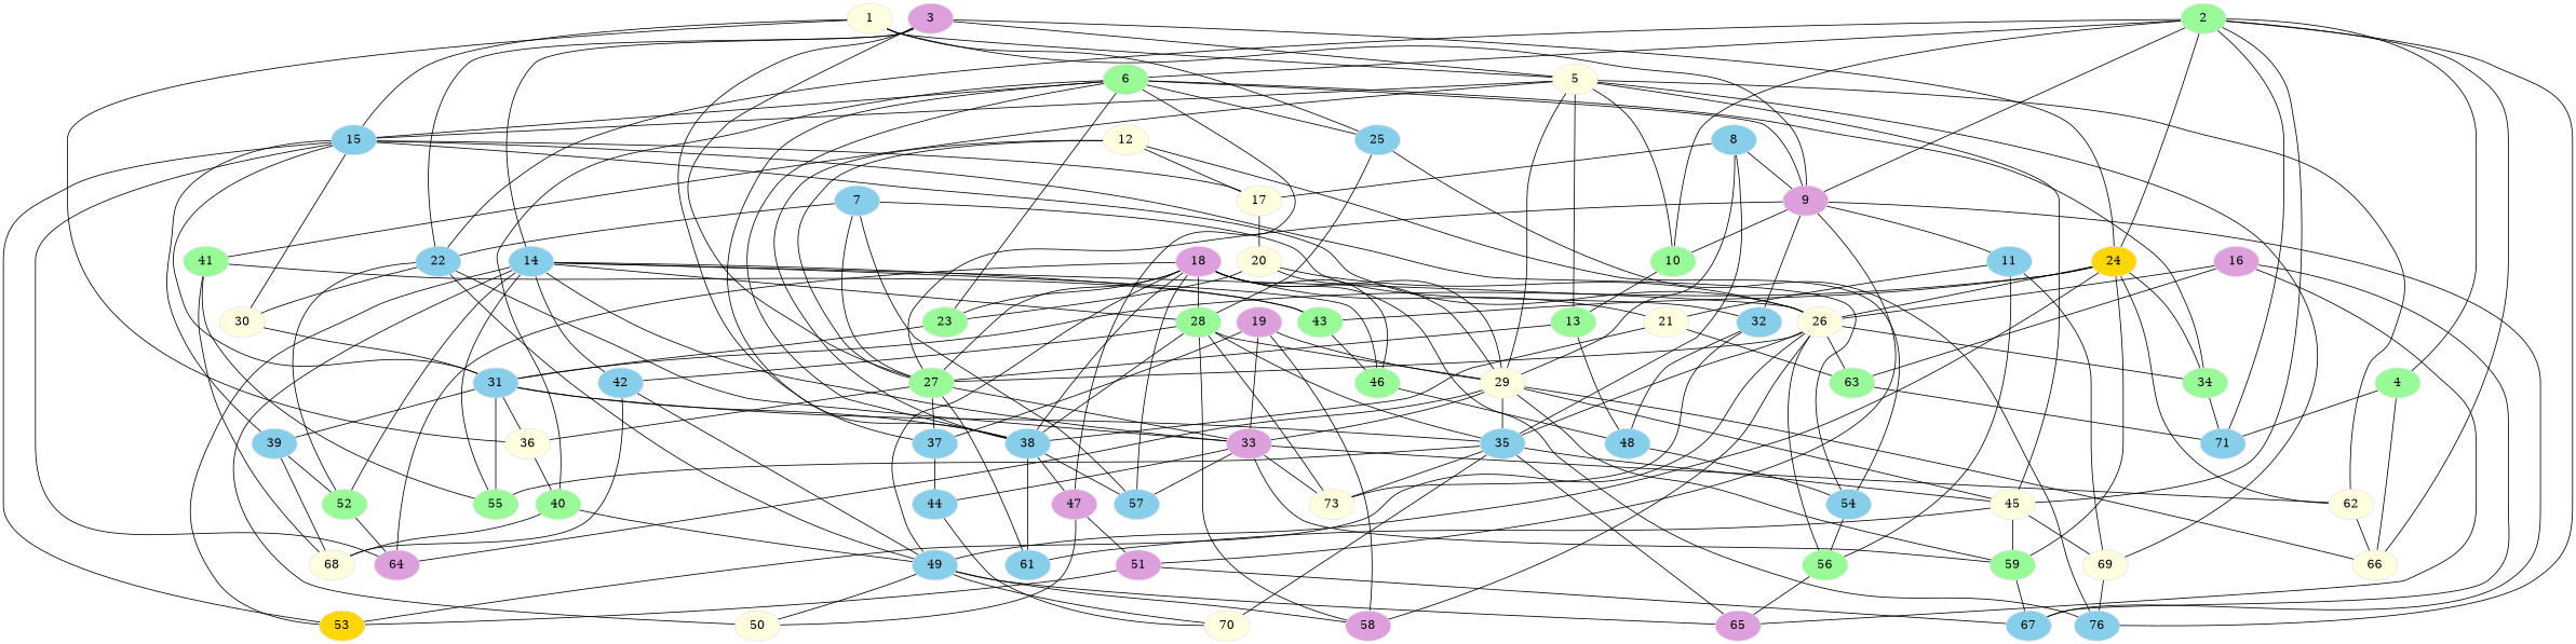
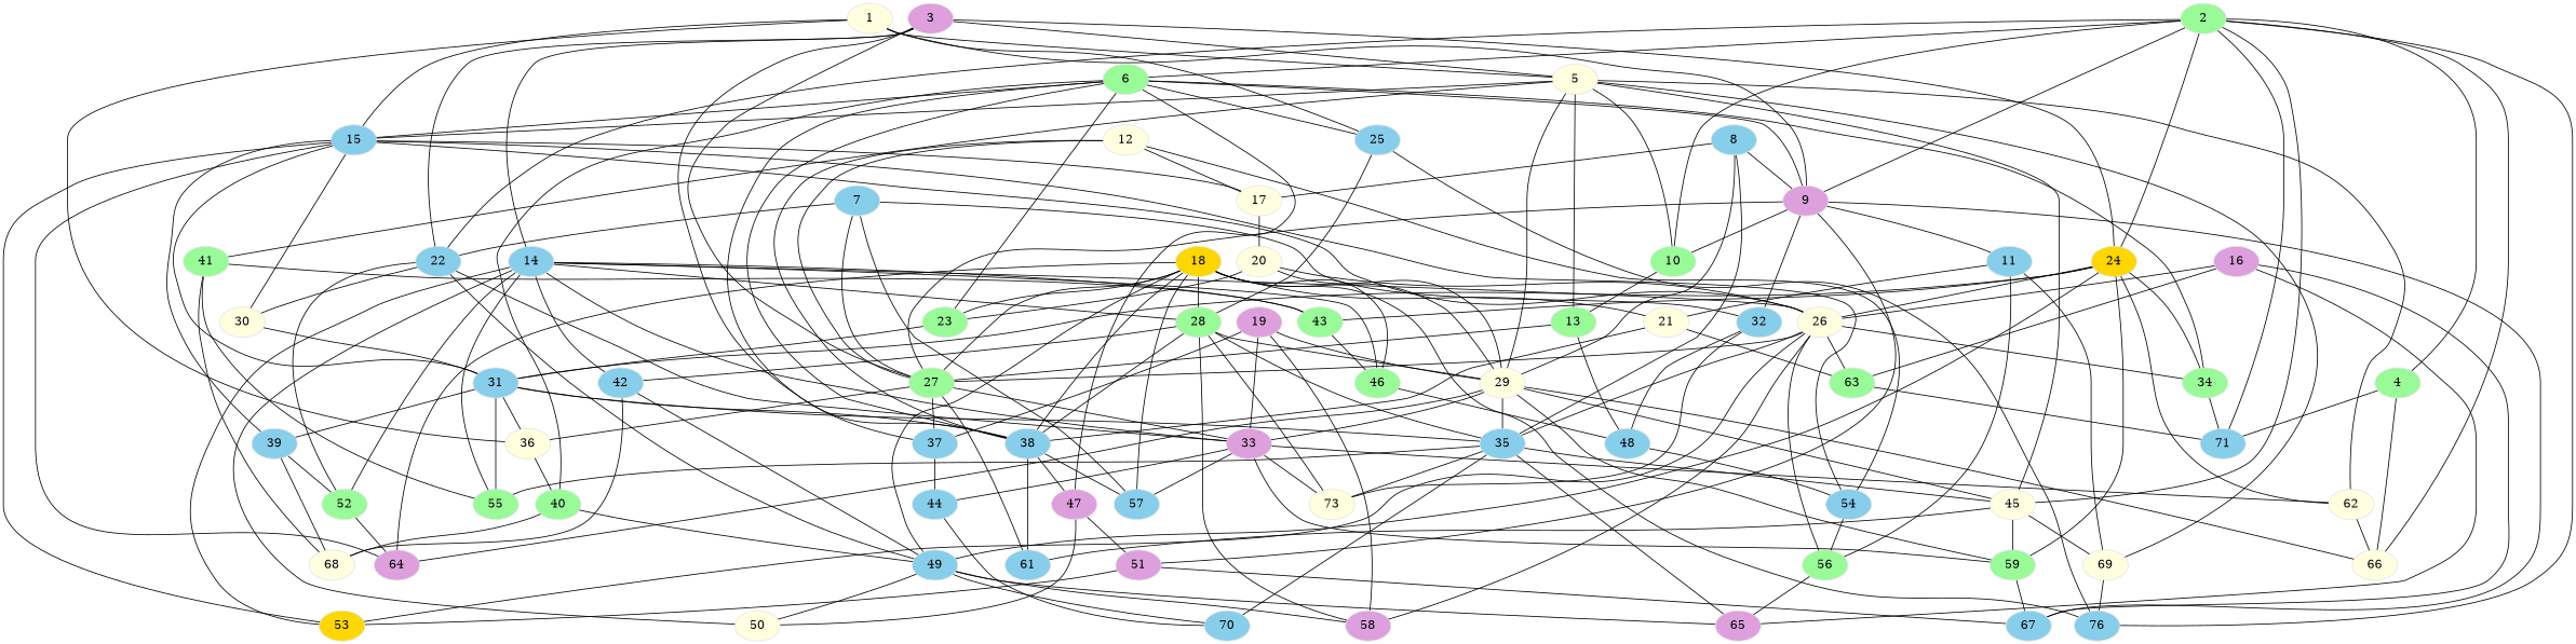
  graph {
    node [color=gray90 fillcolor=skyblue style=filled]
    edge [weight=1.0]
    1 [fillcolor=lightyellow]
    5 [fillcolor=lightyellow]
    9 [fillcolor=plum]
    15
    25
    36 [fillcolor=lightyellow]
    10 [fillcolor=palegreen]
    45 [fillcolor=lightyellow]
    13 [fillcolor=palegreen]
    29 [fillcolor=lightyellow]
    41 [fillcolor=palegreen]
    62 [fillcolor=lightyellow]
    69 [fillcolor=lightyellow]
    27 [fillcolor=palegreen]
    32
    11
    51 [fillcolor=plum]
    67
    17 [fillcolor=lightyellow]
    54
    26 [fillcolor=lightyellow]
    53 [fillcolor=gold]
    30 [fillcolor=lightyellow]
    31
    39
    64 [fillcolor=plum]
    n27 [label=76]
    28 [fillcolor=palegreen]
    40 [fillcolor=palegreen]
    2 [fillcolor=palegreen]
    4 [fillcolor=palegreen]
    6 [fillcolor=palegreen]
    22
    24 [fillcolor=gold]
    66 [fillcolor=lightyellow]
    71
    38
    23 [fillcolor=palegreen]
    34 [fillcolor=palegreen]
    37
    47 [fillcolor=plum]
    33 [fillcolor=plum]
    52 [fillcolor=palegreen]
    49
    43 [fillcolor=palegreen]
    59 [fillcolor=palegreen]
    61
    3 [fillcolor=plum]
    14
    42
    46 [fillcolor=palegreen]
    50 [fillcolor=lightyellow]
    55 [fillcolor=palegreen]
    57
    48
    35
    68 [fillcolor=lightyellow]
    44
    7
    73 [fillcolor=lightyellow]
    8
    20 [fillcolor=lightyellow]
    65 [fillcolor=plum]
-   70 [fillcolor=lightyellow]
+   70
    21 [fillcolor=lightyellow]
    56 [fillcolor=palegreen]
    63 [fillcolor=palegreen]
    12 [fillcolor=lightyellow]
    58 [fillcolor=plum]
    16 [fillcolor=plum]
-   18 [fillcolor=plum]
+   18 [fillcolor=gold]
    19 [fillcolor=plum]
    1 -- 5 [weight=2.0]
    1 -- 9
    1 -- 15
    1 -- 25
    1 -- 36
    5 -- 15
    5 -- 10
    5 -- 45 [weight=2.0]
    5 -- 13
    5 -- 29
    5 -- 41
    5 -- 62
    5 -- 69
    9 -- 10
    9 -- 27
    9 -- 32
    9 -- 11
    9 -- 51
    9 -- 67
    15 -- 17
    15 -- 54
    15 -- 26
    15 -- 53
    15 -- 30
    15 -- 31 [weight=2.0]
    15 -- 39
    15 -- 64
    25 -- n27
    25 -- 28
    36 -- 40
    10 -- 13
    45 -- 69
    45 -- 59 [weight=2.0]
    45 -- 61
    13 -- 27
    13 -- 48
    29 -- 45
    29 -- 64
    29 -- 66
    29 -- 33
    29 -- 59
    29 -- 35
    41 -- 43
    41 -- 55
    41 -- 68
    62 -- 66
    69 -- n27
    27 -- 36
    27 -- 37
    27 -- 33
    27 -- 61 [weight=2.0]
    32 -- 48
    32 -- 73
    11 -- 69
    11 -- 21
    11 -- 56
    51 -- 67
    51 -- 53
    17 -- 20
    54 -- 56
    26 -- 27
    26 -- 53
    26 -- 34
    26 -- 35
    26 -- 56
    26 -- 63
    26 -- 58
    30 -- 31
    31 -- 36
    31 -- 39
    31 -- 38
    31 -- 55
    31 -- 35
    39 -- 52
    39 -- 68
    28 -- 29
    28 -- 38
    28 -- 42
    28 -- 35
    28 -- 73
    28 -- 58
    40 -- 49
    40 -- 68
    2 -- 9
    2 -- 10
    2 -- 45
    2 -- n27
    2 -- 4
    2 -- 6
    2 -- 22 [weight=3.0]
    2 -- 24
    2 -- 66
    2 -- 71
    4 -- 66
    4 -- 71
    6 -- 9
    6 -- 15
    6 -- 25
    6 -- 40
    6 -- 38
    6 -- 23
    6 -- 34
    6 -- 37
    6 -- 47
    22 -- 30 [weight=2.0]
    22 -- 33
    22 -- 52
    22 -- 49
    24 -- 62
    24 -- 26
    24 -- 31
    24 -- 34
    24 -- 49 [weight=2.0]
    24 -- 43
    24 -- 59
    38 -- 47
    38 -- 61
    38 -- 57
    23 -- 31
    34 -- 71
    37 -- 44
    47 -- 51
    47 -- 50
    33 -- 62
    33 -- 59
    33 -- 57
    33 -- 44
    33 -- 73
    52 -- 64
    49 -- 50
    49 -- 65
    49 -- 70
    49 -- 58
    43 -- 46
    59 -- 67
    3 -- 5
    3 -- 27
    3 -- 22
    3 -- 24
    3 -- 38
    3 -- 14
    14 -- 26
    14 -- 53
    14 -- 28
    14 -- 33
    14 -- 52
    14 -- 43
    14 -- 42
    14 -- 46
    14 -- 50 [weight=2.0]
    14 -- 55
    42 -- 49
    42 -- 68
    46 -- 48
    48 -- 54
    35 -- 45 [weight=2.0]
    35 -- 55
    35 -- 73
    35 -- 65
    35 -- 70 [weight=2.0]
    44 -- 70
    7 -- 27
    7 -- 32
    7 -- 22
    7 -- 57
    8 -- 9
    8 -- 29
    8 -- 17
    8 -- 35
    20 -- 29
    20 -- 26
    20 -- 23
    21 -- 38
    21 -- 63
    56 -- 65
    63 -- 71
    12 -- 27
    12 -- 17
    12 -- 54
    12 -- 38
    16 -- 67
    16 -- 26
    16 -- 65
    16 -- 63
    18 -- 29
    18 -- 27
    18 -- 64
    18 -- n27
    18 -- 28 [weight=2.0]
    18 -- 38
    18 -- 23
    18 -- 49
    18 -- 46
    18 -- 57
    18 -- 21
    19 -- 29
    19 -- 37
    19 -- 33
    19 -- 58
  }
